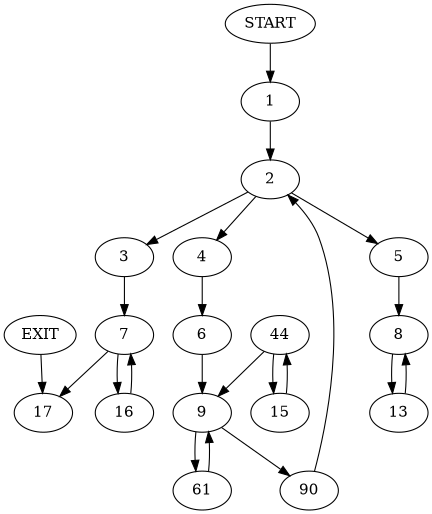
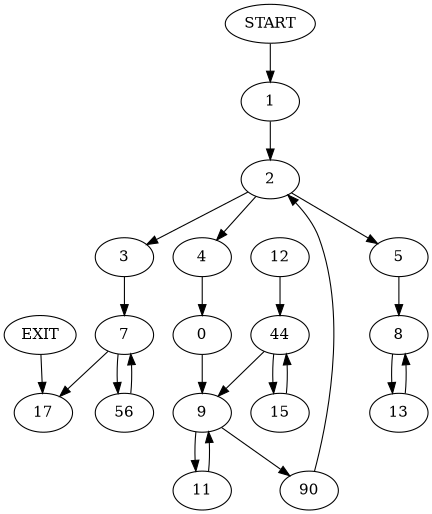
  digraph {
    n1 [label=START]
    1
    2
    n4 [label=EXIT]
    17
    3
    4
    5
    7
-   6
-   16
+   6 [label=0]
+   16 [label=56]
    8
    9
    13
    n15 [label=90]
-   11 [label=61]
+   11
    n17 [label=44]
+   12
    15
    n1 -> 1
    1 -> 2
    2 -> 3
    2 -> 4
    2 -> 5
    n4 -> 17
    3 -> 7
    4 -> 6
    5 -> 8
    7 -> 17
    7 -> 16
    6 -> 9
    16 -> 7
    8 -> 13
    9 -> n15
    9 -> 11
    13 -> 8
    n15 -> 2
    11 -> 9
    n17 -> 9
    n17 -> 15
+   12 -> n17
    15 -> n17
  }
